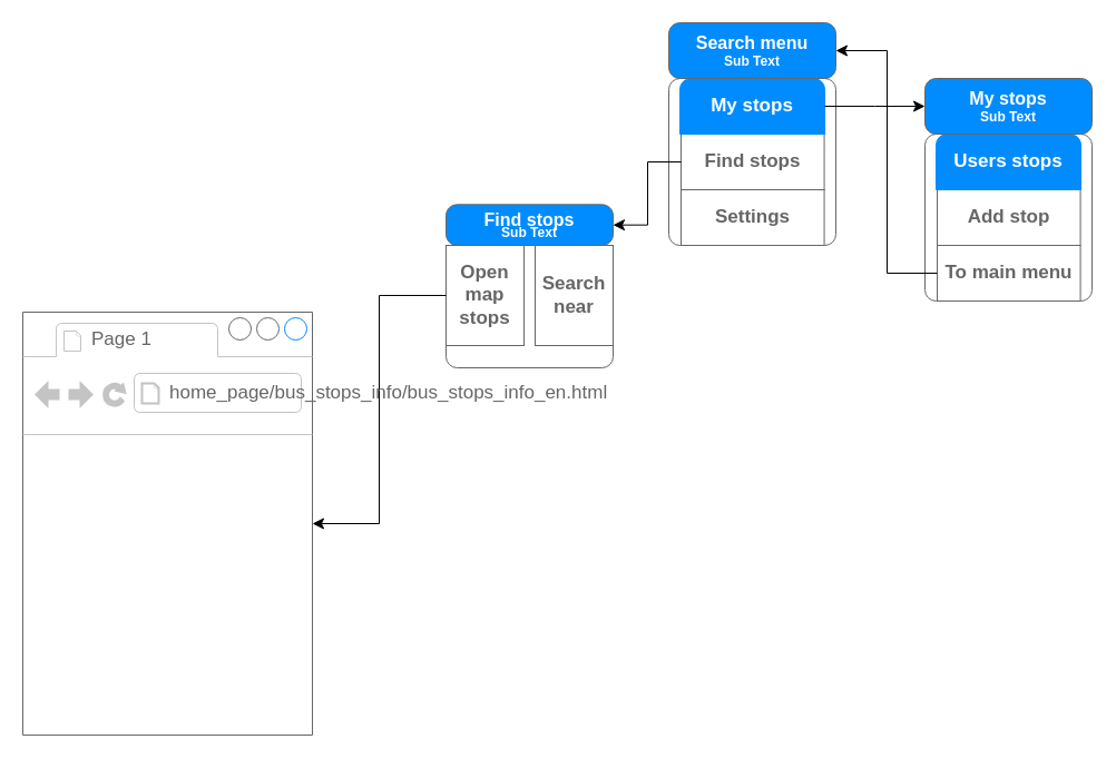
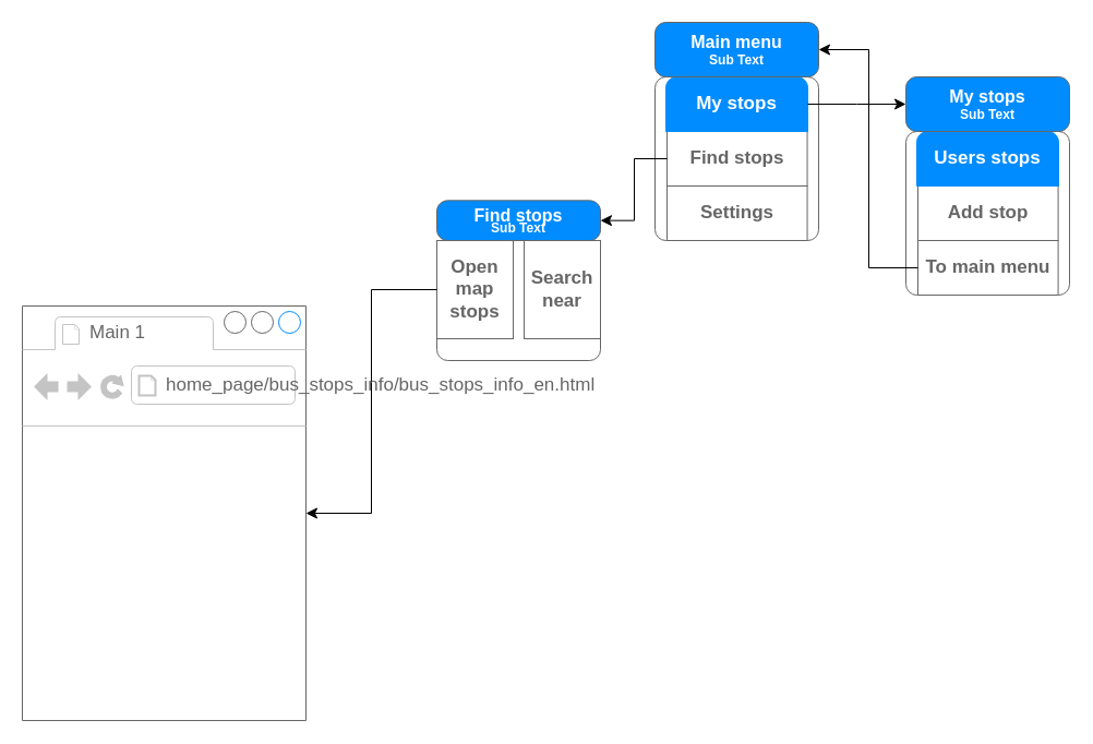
  <mxCell id="0" />
  <mxCell id="1" parent="0" />
  <mxCell id="2" value="" style="strokeWidth=1;shadow=0;dashed=0;align=center;html=1;shape=mxgraph.mockup.rrect;rSize=10;strokeColor=#666666;" vertex="1" parent="1"><mxGeometry x="600" y="70" width="150" height="150" as="geometry" /></mxCell>
  <mxCell id="3" value="Find stops" style="strokeColor=inherit;fillColor=inherit;gradientColor=inherit;strokeWidth=1;shadow=0;dashed=0;align=center;html=1;shape=mxgraph.mockup.rrect;rSize=0;fontSize=17;fontColor=#666666;fontStyle=1;resizeWidth=1;whiteSpace=wrap;" vertex="1" parent="2"><mxGeometry width="128.571" height="50" relative="1" as="geometry"><mxPoint x="11" y="50" as="offset" /></mxGeometry></mxCell>
  <mxCell id="4" value="Settings" style="strokeColor=inherit;fillColor=inherit;gradientColor=inherit;strokeWidth=1;shadow=0;dashed=0;align=center;html=1;shape=mxgraph.mockup.rrect;rSize=0;fontSize=17;fontColor=#666666;fontStyle=1;resizeWidth=1;whiteSpace=wrap;" vertex="1" parent="2"><mxGeometry width="128.571" height="50" relative="1" as="geometry"><mxPoint x="11" y="100" as="offset" /></mxGeometry></mxCell>
  <mxCell id="5" value="My stops" style="strokeWidth=1;shadow=0;dashed=0;align=center;html=1;shape=mxgraph.mockup.topButton;rSize=10;fontSize=17;fontColor=#ffffff;fontStyle=1;fillColor=#008cff;strokeColor=#008cff;resizeWidth=1;whiteSpace=wrap;" vertex="1" parent="2"><mxGeometry width="130" height="50" relative="1" as="geometry"><mxPoint x="10" as="offset" /></mxGeometry></mxCell>
  <mxCell id="6" value="" style="strokeWidth=1;shadow=0;dashed=0;align=center;html=1;shape=mxgraph.mockup.buttons.multiButton;fillColor=#008cff;strokeColor=#666666;mainText=;subText=;" vertex="1" parent="2"><mxGeometry y="-50" width="150" height="50" as="geometry" /></mxCell>
- <mxCell id="7" value="Search menu" style="strokeWidth=1;shadow=0;dashed=0;align=center;html=1;shape=mxgraph.mockup.anchor;fontSize=16;fontColor=#ffffff;fontStyle=1;whiteSpace=wrap;" vertex="1" parent="6"><mxGeometry y="8" width="150" height="20" as="geometry" /></mxCell>
+ <mxCell id="7" value="Main menu" style="strokeWidth=1;shadow=0;dashed=0;align=center;html=1;shape=mxgraph.mockup.anchor;fontSize=16;fontColor=#ffffff;fontStyle=1;whiteSpace=wrap;" vertex="1" parent="6"><mxGeometry y="8" width="150" height="20" as="geometry" /></mxCell>
  <mxCell id="8" value="Sub Text" style="strokeWidth=1;shadow=0;dashed=0;align=center;html=1;shape=mxgraph.mockup.anchor;fontSize=12;fontColor=#ffffff;fontStyle=1;whiteSpace=wrap;" vertex="1" parent="6"><mxGeometry y="30" width="150" height="10" as="geometry" /></mxCell>
  <mxCell id="9" value="" style="strokeWidth=1;shadow=0;dashed=0;align=center;html=1;shape=mxgraph.mockup.rrect;rSize=10;strokeColor=#666666;" vertex="1" parent="1"><mxGeometry x="830" y="120" width="150" height="150" as="geometry" /></mxCell>
  <mxCell id="10" value="Add stop" style="strokeColor=inherit;fillColor=inherit;gradientColor=inherit;strokeWidth=1;shadow=0;dashed=0;align=center;html=1;shape=mxgraph.mockup.rrect;rSize=0;fontSize=17;fontColor=#666666;fontStyle=1;resizeWidth=1;whiteSpace=wrap;" vertex="1" parent="9"><mxGeometry width="128.571" height="50" relative="1" as="geometry"><mxPoint x="11" y="50" as="offset" /></mxGeometry></mxCell>
  <mxCell id="11" value="To main menu" style="strokeColor=inherit;fillColor=inherit;gradientColor=inherit;strokeWidth=1;shadow=0;dashed=0;align=center;html=1;shape=mxgraph.mockup.rrect;rSize=0;fontSize=17;fontColor=#666666;fontStyle=1;resizeWidth=1;whiteSpace=wrap;" vertex="1" parent="9"><mxGeometry width="128.571" height="50" relative="1" as="geometry"><mxPoint x="11" y="100" as="offset" /></mxGeometry></mxCell>
  <mxCell id="12" value="Users stops" style="strokeWidth=1;shadow=0;dashed=0;align=center;html=1;shape=mxgraph.mockup.topButton;rSize=10;fontSize=17;fontColor=#ffffff;fontStyle=1;fillColor=#008cff;strokeColor=#008cff;resizeWidth=1;whiteSpace=wrap;" vertex="1" parent="9"><mxGeometry width="130" height="50" relative="1" as="geometry"><mxPoint x="10" as="offset" /></mxGeometry></mxCell>
  <mxCell id="13" value="" style="strokeWidth=1;shadow=0;dashed=0;align=center;html=1;shape=mxgraph.mockup.buttons.multiButton;fillColor=#008cff;strokeColor=#666666;mainText=;subText=;" vertex="1" parent="9"><mxGeometry y="-50" width="150" height="50" as="geometry" /></mxCell>
  <mxCell id="14" value="My stops" style="strokeWidth=1;shadow=0;dashed=0;align=center;html=1;shape=mxgraph.mockup.anchor;fontSize=16;fontColor=#ffffff;fontStyle=1;whiteSpace=wrap;" vertex="1" parent="13"><mxGeometry y="8" width="150" height="20" as="geometry" /></mxCell>
  <mxCell id="15" value="Sub Text" style="strokeWidth=1;shadow=0;dashed=0;align=center;html=1;shape=mxgraph.mockup.anchor;fontSize=12;fontColor=#ffffff;fontStyle=1;whiteSpace=wrap;" vertex="1" parent="13"><mxGeometry y="30" width="150" height="10" as="geometry" /></mxCell>
  <mxCell id="16" value="" style="edgeStyle=elbowEdgeStyle;elbow=vertical;endArrow=classic;html=1;curved=0;rounded=0;endSize=8;startSize=8;" edge="1" parent="1" source="5" target="13"><mxGeometry width="50" height="50" relative="1" as="geometry"><mxPoint x="740" y="190" as="sourcePoint" /><mxPoint x="790" y="140" as="targetPoint" /></mxGeometry></mxCell>
  <mxCell id="17" value="" style="edgeStyle=elbowEdgeStyle;endArrow=classic;html=1;rounded=0;endSize=8;startSize=8;" edge="1" parent="1" source="11" target="6"><mxGeometry width="50" height="50" relative="1" as="geometry"><mxPoint x="855" y="320" as="sourcePoint" /><mxPoint x="690" y="-50" as="targetPoint" /></mxGeometry></mxCell>
  <mxCell id="18" value="" style="strokeWidth=1;shadow=0;dashed=0;align=center;html=1;shape=mxgraph.mockup.rrect;rSize=10;strokeColor=#666666;" vertex="1" parent="1"><mxGeometry x="400" y="220" width="150" height="110" as="geometry" /></mxCell>
  <mxCell id="19" value="Search near" style="strokeColor=inherit;fillColor=inherit;gradientColor=inherit;strokeWidth=1;shadow=0;dashed=0;align=center;html=1;shape=mxgraph.mockup.rrect;rSize=0;fontSize=17;fontColor=#666666;fontStyle=1;resizeWidth=1;whiteSpace=wrap;" vertex="1" parent="18"><mxGeometry width="70" height="90" relative="1" as="geometry"><mxPoint x="80" as="offset" /></mxGeometry></mxCell>
  <mxCell id="20" value="" style="strokeWidth=1;shadow=0;dashed=0;align=center;html=1;shape=mxgraph.mockup.buttons.multiButton;fillColor=#008cff;strokeColor=#666666;mainText=;subText=;" vertex="1" parent="18"><mxGeometry y="-36.667" width="150" height="36.667" as="geometry" /></mxCell>
  <mxCell id="21" value="Find stops" style="strokeWidth=1;shadow=0;dashed=0;align=center;html=1;shape=mxgraph.mockup.anchor;fontSize=16;fontColor=#ffffff;fontStyle=1;whiteSpace=wrap;" vertex="1" parent="20"><mxGeometry y="5.867" width="150" height="14.667" as="geometry" /></mxCell>
  <mxCell id="22" value="Sub Text" style="strokeWidth=1;shadow=0;dashed=0;align=center;html=1;shape=mxgraph.mockup.anchor;fontSize=12;fontColor=#ffffff;fontStyle=1;whiteSpace=wrap;" vertex="1" parent="20"><mxGeometry y="22" width="150" height="7.333" as="geometry" /></mxCell>
  <mxCell id="23" value="Open map stops" style="strokeColor=inherit;fillColor=inherit;gradientColor=inherit;strokeWidth=1;shadow=0;dashed=0;align=center;html=1;shape=mxgraph.mockup.rrect;rSize=0;fontSize=17;fontColor=#666666;fontStyle=1;resizeWidth=1;whiteSpace=wrap;" vertex="1" parent="18"><mxGeometry width="70" height="90" relative="1" as="geometry"><mxPoint as="offset" /></mxGeometry></mxCell>
  <mxCell id="24" value="" style="edgeStyle=elbowEdgeStyle;endArrow=classic;html=1;rounded=0;endSize=8;startSize=8;" edge="1" parent="1" source="3" target="20"><mxGeometry width="50" height="50" relative="1" as="geometry"><mxPoint x="851" y="255" as="sourcePoint" /><mxPoint x="760" y="55" as="targetPoint" /></mxGeometry></mxCell>
  <mxCell id="25" value="" style="edgeStyle=elbowEdgeStyle;endArrow=classic;html=1;rounded=0;endSize=8;startSize=8;" edge="1" parent="1" source="23" target="26"><mxGeometry width="50" height="50" relative="1" as="geometry"><mxPoint x="621" y="155" as="sourcePoint" /><mxPoint x="330" y="450" as="targetPoint" /></mxGeometry></mxCell>
  <mxCell id="26" value="" style="strokeWidth=1;shadow=0;dashed=0;align=center;html=1;shape=mxgraph.mockup.containers.browserWindow;rSize=0;strokeColor=#666666;strokeColor2=#008cff;strokeColor3=#c4c4c4;mainText=,;recursiveResize=0;" vertex="1" parent="1"><mxGeometry x="20" y="280" width="260" height="380" as="geometry" /></mxCell>
- <mxCell id="27" value="Page 1" style="strokeWidth=1;shadow=0;dashed=0;align=center;html=1;shape=mxgraph.mockup.containers.anchor;fontSize=17;fontColor=#666666;align=left;whiteSpace=wrap;" vertex="1" parent="26"><mxGeometry x="60" y="12" width="110" height="26" as="geometry" /></mxCell>
+ <mxCell id="27" value="Main 1" style="strokeWidth=1;shadow=0;dashed=0;align=center;html=1;shape=mxgraph.mockup.containers.anchor;fontSize=17;fontColor=#666666;align=left;whiteSpace=wrap;" vertex="1" parent="26"><mxGeometry x="60" y="12" width="110" height="26" as="geometry" /></mxCell>
  <mxCell id="28" value="home_page/bus_stops_info/bus_stops_info_en.html" style="strokeWidth=1;shadow=0;dashed=0;align=center;html=1;shape=mxgraph.mockup.containers.anchor;rSize=0;fontSize=17;fontColor=#666666;align=left;" vertex="1" parent="26"><mxGeometry x="130" y="60" width="250" height="26" as="geometry" /></mxCell>
